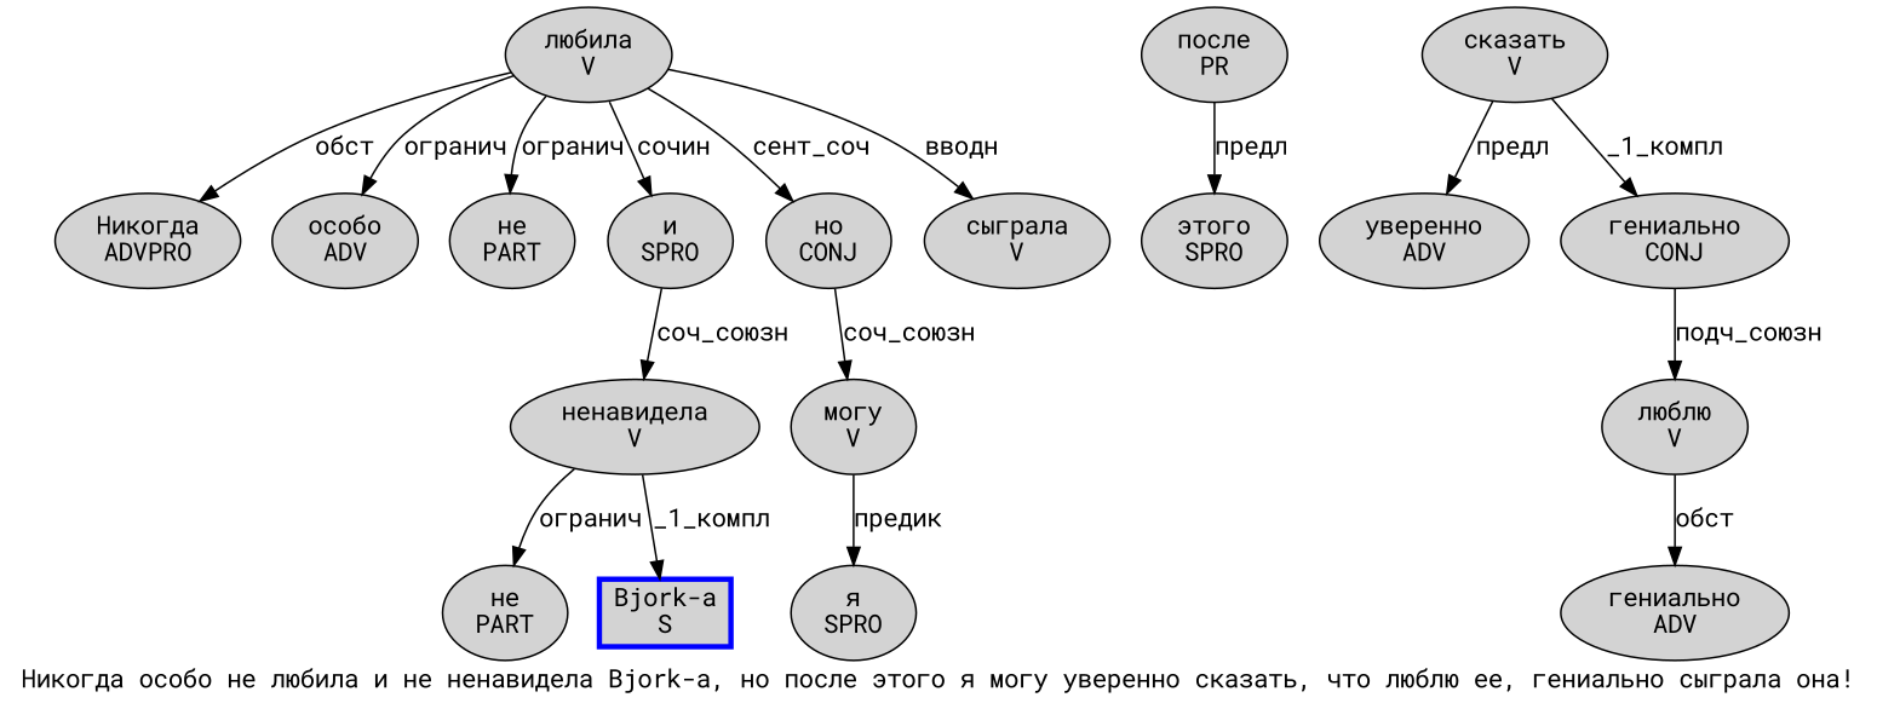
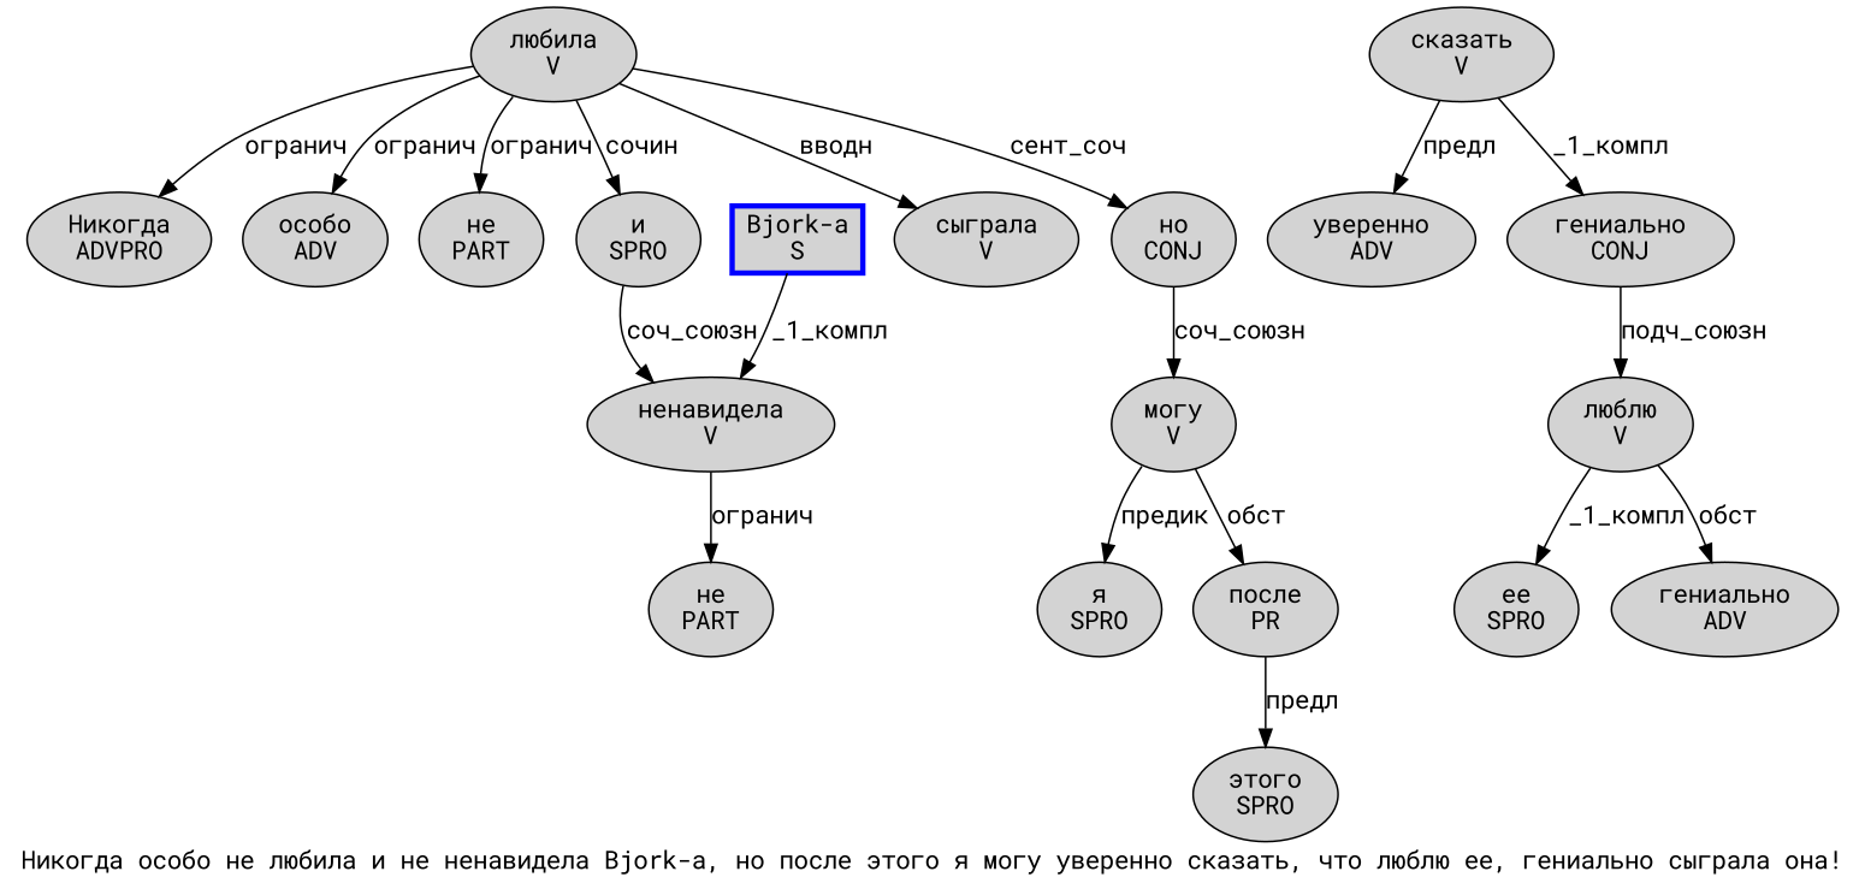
  digraph {
    fontname="Roboto Mono"
    label="Никогда особо не любила и не ненавидела Bjork-a, но после этого я могу уверенно сказать, что люблю ее, гениально сыграла она!"
    node [fillcolor=lightgray fontname="Roboto Mono" penwidth=1 shape=ellipse style=filled]
    edge [fontname="Roboto Mono"]
    n1 [label="Никогда\nADVPRO"]
    n2 [label="особо\nADV"]
    n3 [label="не\nPART"]
    n4 [label="любила\nV"]
    n5 [label="и\nSPRO"]
    n6 [label="но\nCONJ"]
    n7 [label="сыграла\nV"]
    n8 [label="ненавидела\nV"]
    n9 [label="могу\nV"]
    n10 [label="не\nPART"]
    n11 [color=blue label="Bjork-a\nS" penwidth=3 shape=box]
    n12 [label="после\nPR"]
    n13 [label="я\nSPRO"]
    n14 [label="этого\nSPRO"]
    n15 [label="сказать\nV"]
    n16 [label="уверенно\nADV"]
    n17 [label="гениально\nCONJ"]
    n18 [label="люблю\nV"]
+   n19 [label="ее\nSPRO"]
    n20 [label="гениально\nADV"]
-   n4 -> n1 [label="обст"]
+   n4 -> n1 [label="огранич"]
    n4 -> n2 [label="огранич"]
    n4 -> n3 [label="огранич"]
    n4 -> n5 [label="сочин"]
    n4 -> n6 [label="сент_соч"]
    n4 -> n7 [label="вводн"]
    n5 -> n8 [label="соч_союзн"]
    n6 -> n9 [label="соч_союзн"]
    n8 -> n10 [label="огранич"]
-   n8 -> n11 [label="_1_компл"]
+   n11 -> n8 [label="_1_компл"]
+   n9 -> n12 [label="обст"]
    n9 -> n13 [label="предик"]
    n12 -> n14 [label="предл"]
    n15 -> n16 [label="предл"]
    n15 -> n17 [label="_1_компл"]
    n17 -> n18 [label="подч_союзн"]
+   n18 -> n19 [label="_1_компл"]
    n18 -> n20 [label="обст"]
  }
